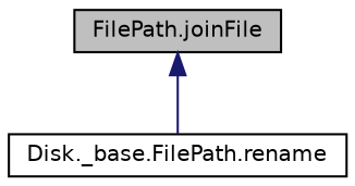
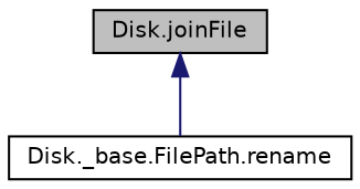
  digraph {
    rankdir=TB
    node [color=black fontname=Helvetica fontsize=10 shape=record]
-   n1 [fillcolor=grey75 fontcolor=black height=0.2 label="FilePath.joinFile" style=filled width=0.4]
+   n1 [fillcolor=grey75 fontcolor=black height=0.2 label="Disk.joinFile" style=filled width=0.4]
    n2 [height=0.2 label="Disk._base.FilePath.rename" width=0.4]
    n1 -> n2 [color=midnightblue dir=back fontname=Helvetica fontsize=10 labelfontname=Helvetica labelfontsize=10 style=solid]
  }
